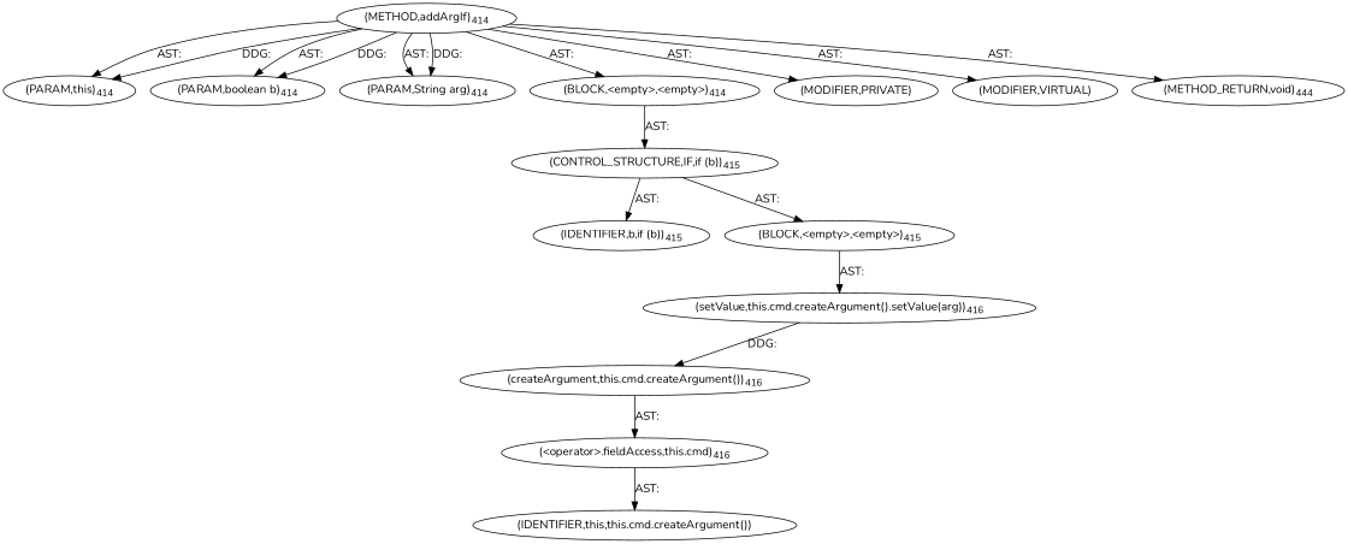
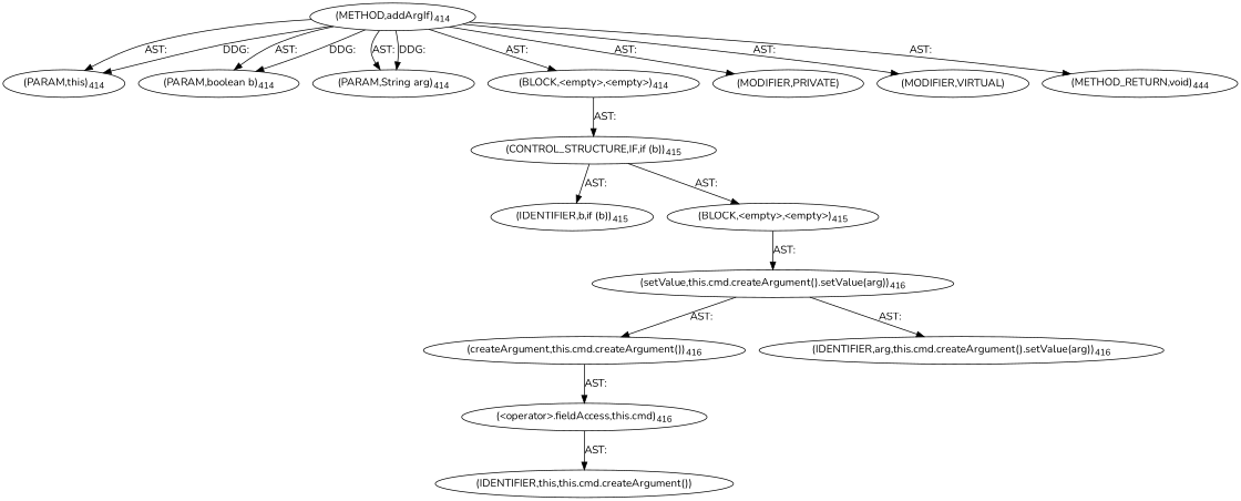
  digraph {
    fontname=Nunito
    node [fontname=Nunito]
    edge [fontname=Nunito]
    n1 [label=<(METHOD,addArgIf)<SUB>414</SUB>>]
    n2 [label=<(PARAM,this)<SUB>414</SUB>>]
    n3 [label=<(PARAM,boolean b)<SUB>414</SUB>>]
    n4 [label=<(PARAM,String arg)<SUB>414</SUB>>]
    n5 [label=<(BLOCK,&lt;empty&gt;,&lt;empty&gt;)<SUB>414</SUB>>]
    n6 [label=<(MODIFIER,PRIVATE)>]
    n7 [label=<(MODIFIER,VIRTUAL)>]
    n8 [label=<(METHOD_RETURN,void)<SUB>444</SUB>>]
    n9 [label=<(CONTROL_STRUCTURE,IF,if (b))<SUB>415</SUB>>]
    n10 [label=<(IDENTIFIER,b,if (b))<SUB>415</SUB>>]
    n11 [label=<(BLOCK,&lt;empty&gt;,&lt;empty&gt;)<SUB>415</SUB>>]
    n12 [label=<(setValue,this.cmd.createArgument().setValue(arg))<SUB>416</SUB>>]
    n13 [label=<(createArgument,this.cmd.createArgument())<SUB>416</SUB>>]
+   n14 [label=<(IDENTIFIER,arg,this.cmd.createArgument().setValue(arg))<SUB>416</SUB>>]
    n15 [label=<(&lt;operator&gt;.fieldAccess,this.cmd)<SUB>416</SUB>>]
    n16 [label=<(IDENTIFIER,this,this.cmd.createArgument())>]
    n1 -> n2 [label="AST: "]
    n1 -> n2 [label="DDG: "]
    n1 -> n3 [label="AST: "]
    n1 -> n3 [label="DDG: "]
    n1 -> n4 [label="AST: "]
    n1 -> n4 [label="DDG: "]
    n1 -> n5 [label="AST: "]
    n1 -> n6 [label="AST: "]
    n1 -> n7 [label="AST: "]
    n1 -> n8 [label="AST: "]
    n5 -> n9 [label="AST: "]
    n9 -> n10 [label="AST: "]
    n9 -> n11 [label="AST: "]
    n11 -> n12 [label="AST: "]
-   n12 -> n13 [label="DDG: "]
+   n12 -> n13 [label="AST: "]
+   n12 -> n14 [label="AST: "]
    n13 -> n15 [label="AST: "]
    n15 -> n16 [label="AST: "]
  }
